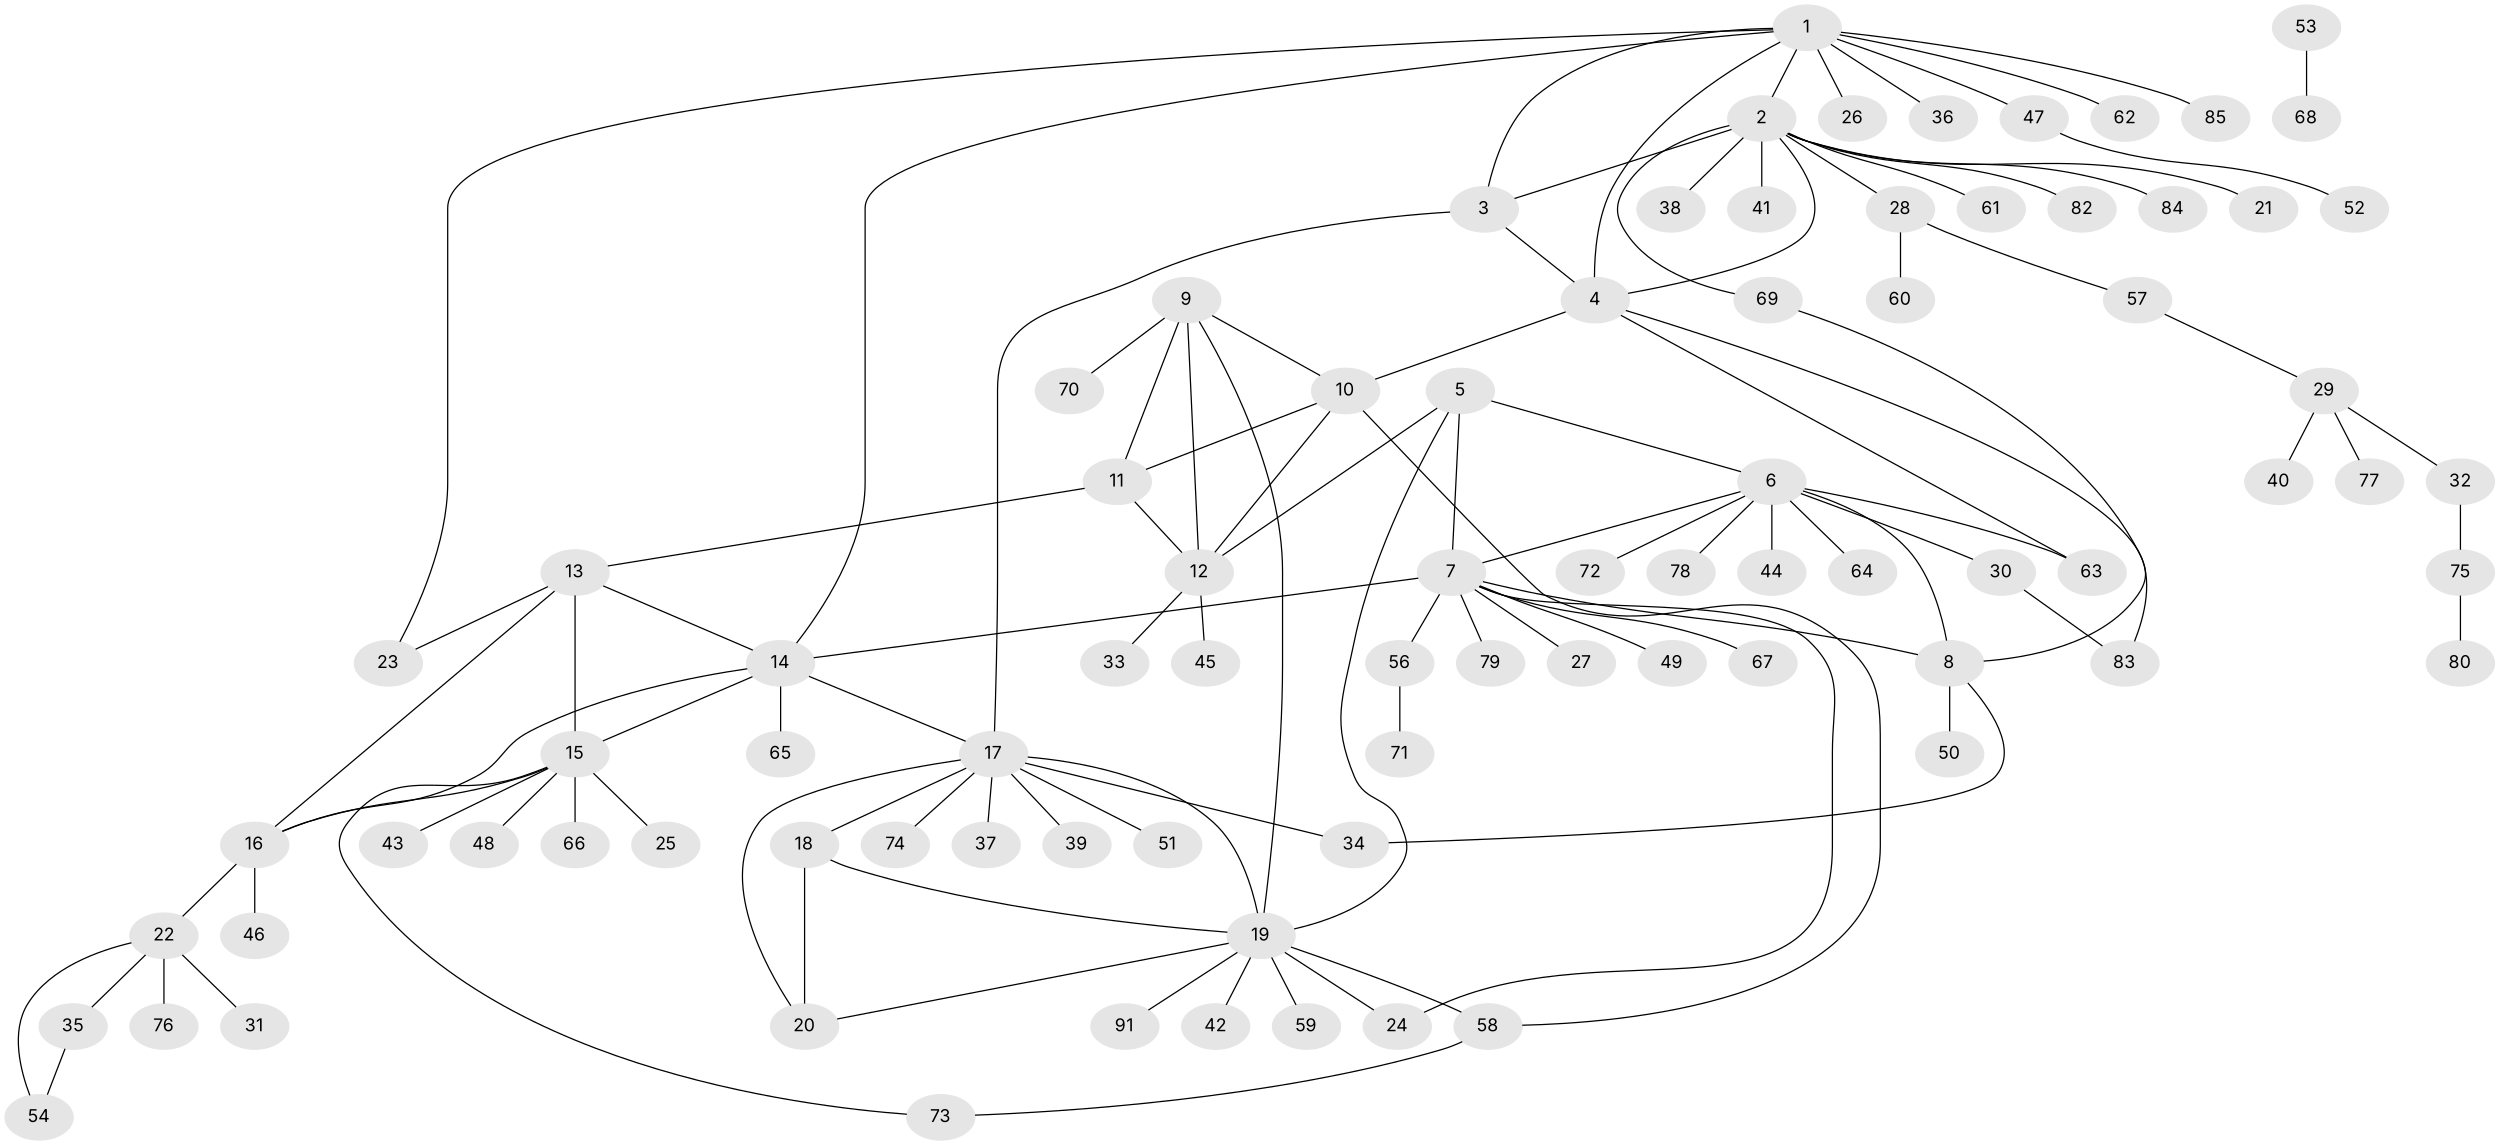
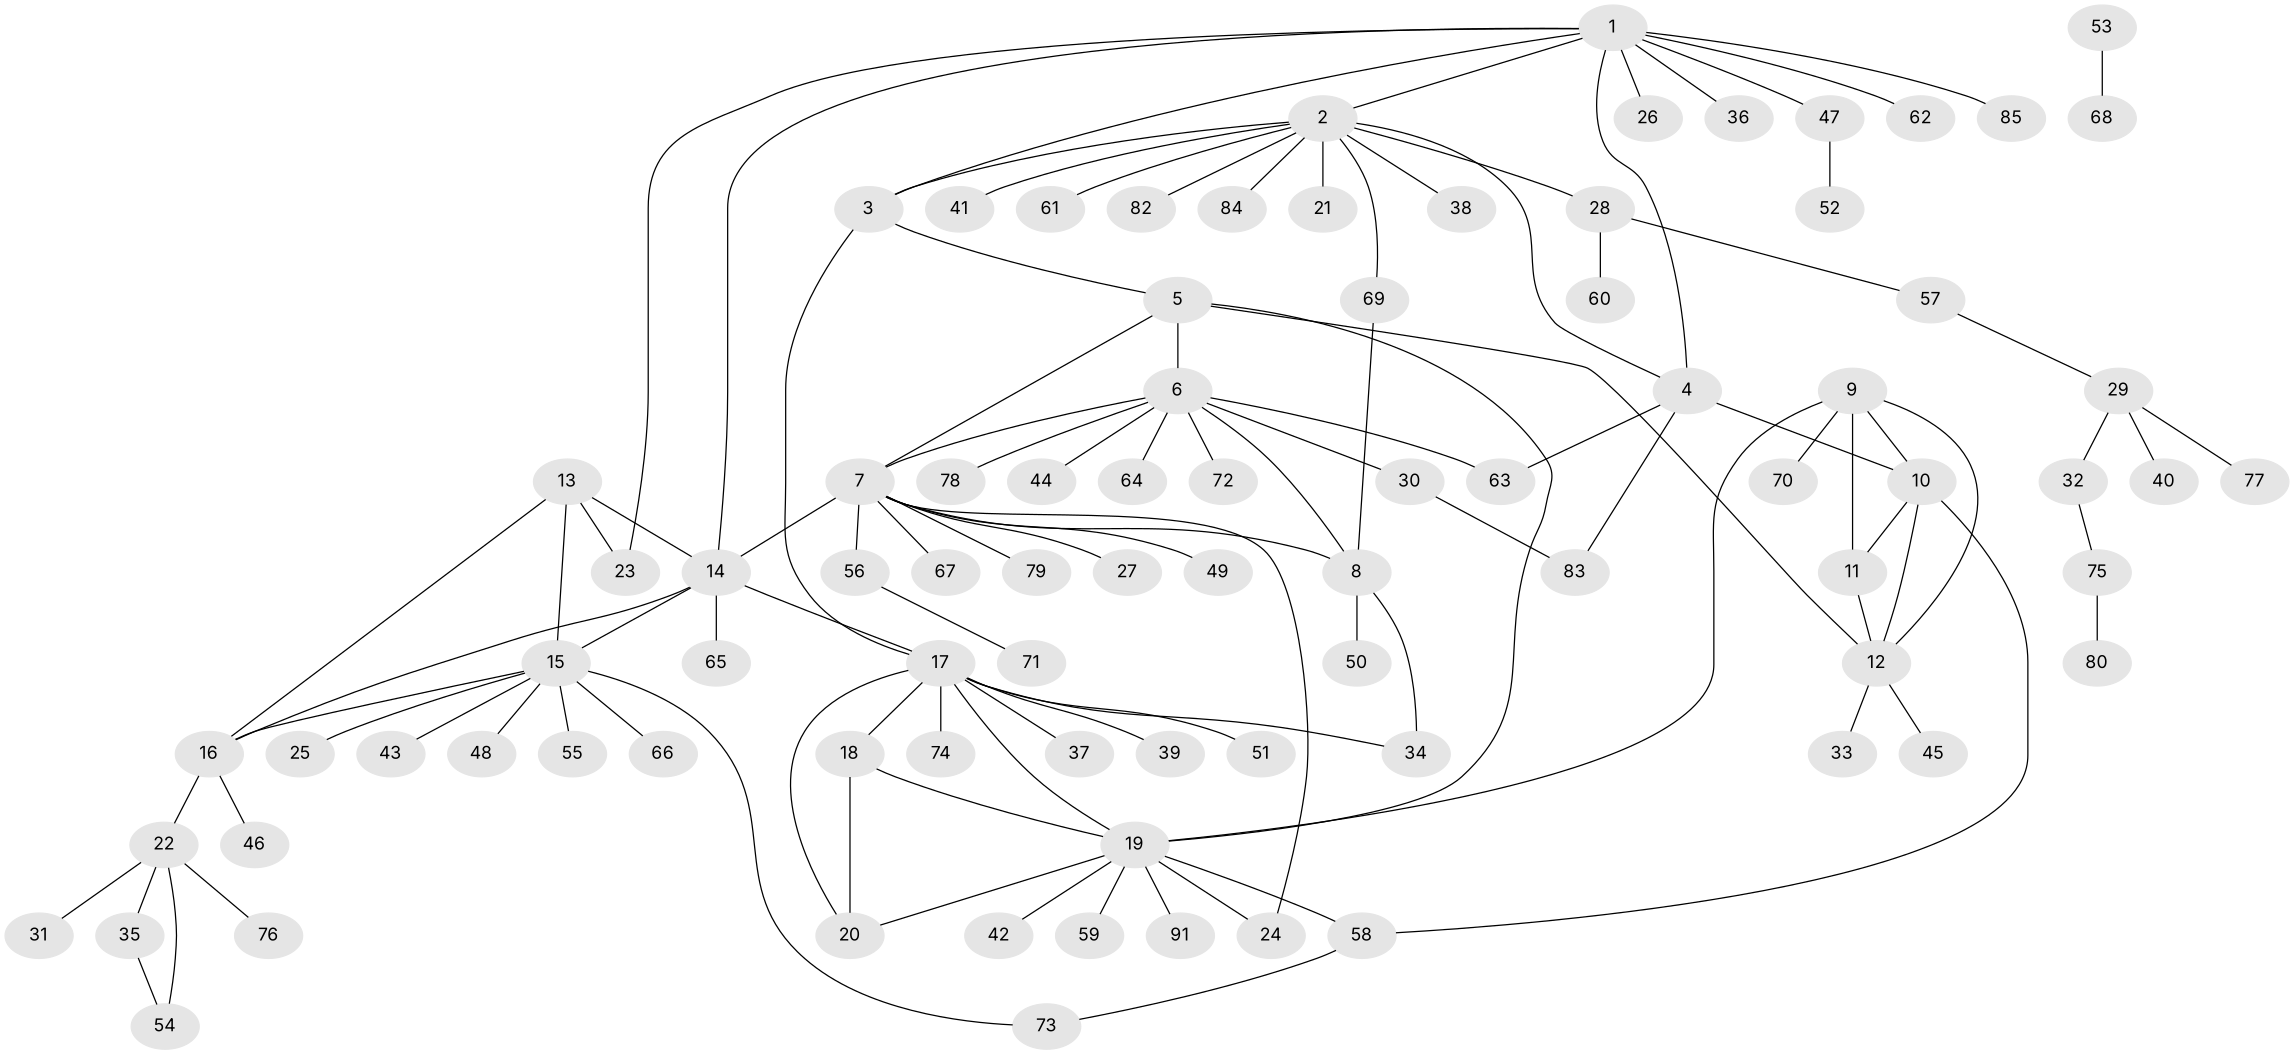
  graph {
    fontname=Inter
    node [color=gray90 fontname=Inter style=filled]
    edge [fontname=Inter]
    1
    2
    3
    4
    14
    23
    26
    36
    47
    62
    85
    21
    28
    38
    41
    61
    69
    82
    84
    17
    10
    83
    63
    15
    16
    65
    52
    57
    60
    8
    19
    34
    18
    20
    37
    39
    51
    74
    6
    7
    30
    44
    64
    72
    78
    12
    11
    58
    5
    24
    27
    49
    56
    67
    79
    50
    33
    45
    42
    59
    n61 [label=91]
    71
    9
    70
    13
    29
    32
    40
    77
    73
    25
    43
    48
+   55
    66
    22
    46
    31
    35
    54
    76
    75
    80
    53
    68
    1 -- 2
    1 -- 3
    1 -- 4
    1 -- 14
    1 -- 23
    1 -- 26
    1 -- 36
    1 -- 47
    1 -- 62
    1 -- 85
    2 -- 3
    2 -- 4
    2 -- 21
    2 -- 28
    2 -- 38
    2 -- 41
    2 -- 61
    2 -- 69
    2 -- 82
    2 -- 84
-   3 -- 4
+   3 -- 5
    3 -- 17
    4 -- 10
    4 -- 83
    4 -- 63
    14 -- 17
    14 -- 15
    14 -- 16
    14 -- 65
    47 -- 52
    28 -- 57
    28 -- 60
    69 -- 8
    17 -- 19
    17 -- 34
    17 -- 18
    17 -- 20
    17 -- 37
    17 -- 39
    17 -- 51
    17 -- 74
    10 -- 12
    10 -- 11
    10 -- 58
    15 -- 16
    15 -- 73
    15 -- 25
    15 -- 43
    15 -- 48
+   15 -- 55
    15 -- 66
    16 -- 22
    16 -- 46
    57 -- 29
    8 -- 34
    8 -- 50
    19 -- 20
    19 -- 58
    19 -- 24
    19 -- 42
    19 -- 59
    19 -- n61
    18 -- 19
    18 -- 20
    6 -- 63
    6 -- 8
    6 -- 7
    6 -- 30
    6 -- 44
    6 -- 64
    6 -- 72
    6 -- 78
    7 -- 14
    7 -- 8
    7 -- 24
    7 -- 27
    7 -- 49
    7 -- 56
    7 -- 67
    7 -- 79
    30 -- 83
    12 -- 33
    12 -- 45
    11 -- 12
-   11 -- 13
    58 -- 73
    5 -- 19
    5 -- 6
    5 -- 7
    5 -- 12
    56 -- 71
    9 -- 10
    9 -- 19
    9 -- 12
    9 -- 11
    9 -- 70
    13 -- 14
    13 -- 23
    13 -- 15
    13 -- 16
    29 -- 32
    29 -- 40
    29 -- 77
    32 -- 75
    22 -- 31
    22 -- 35
    22 -- 54
    22 -- 76
    35 -- 54
    75 -- 80
    53 -- 68
  }
